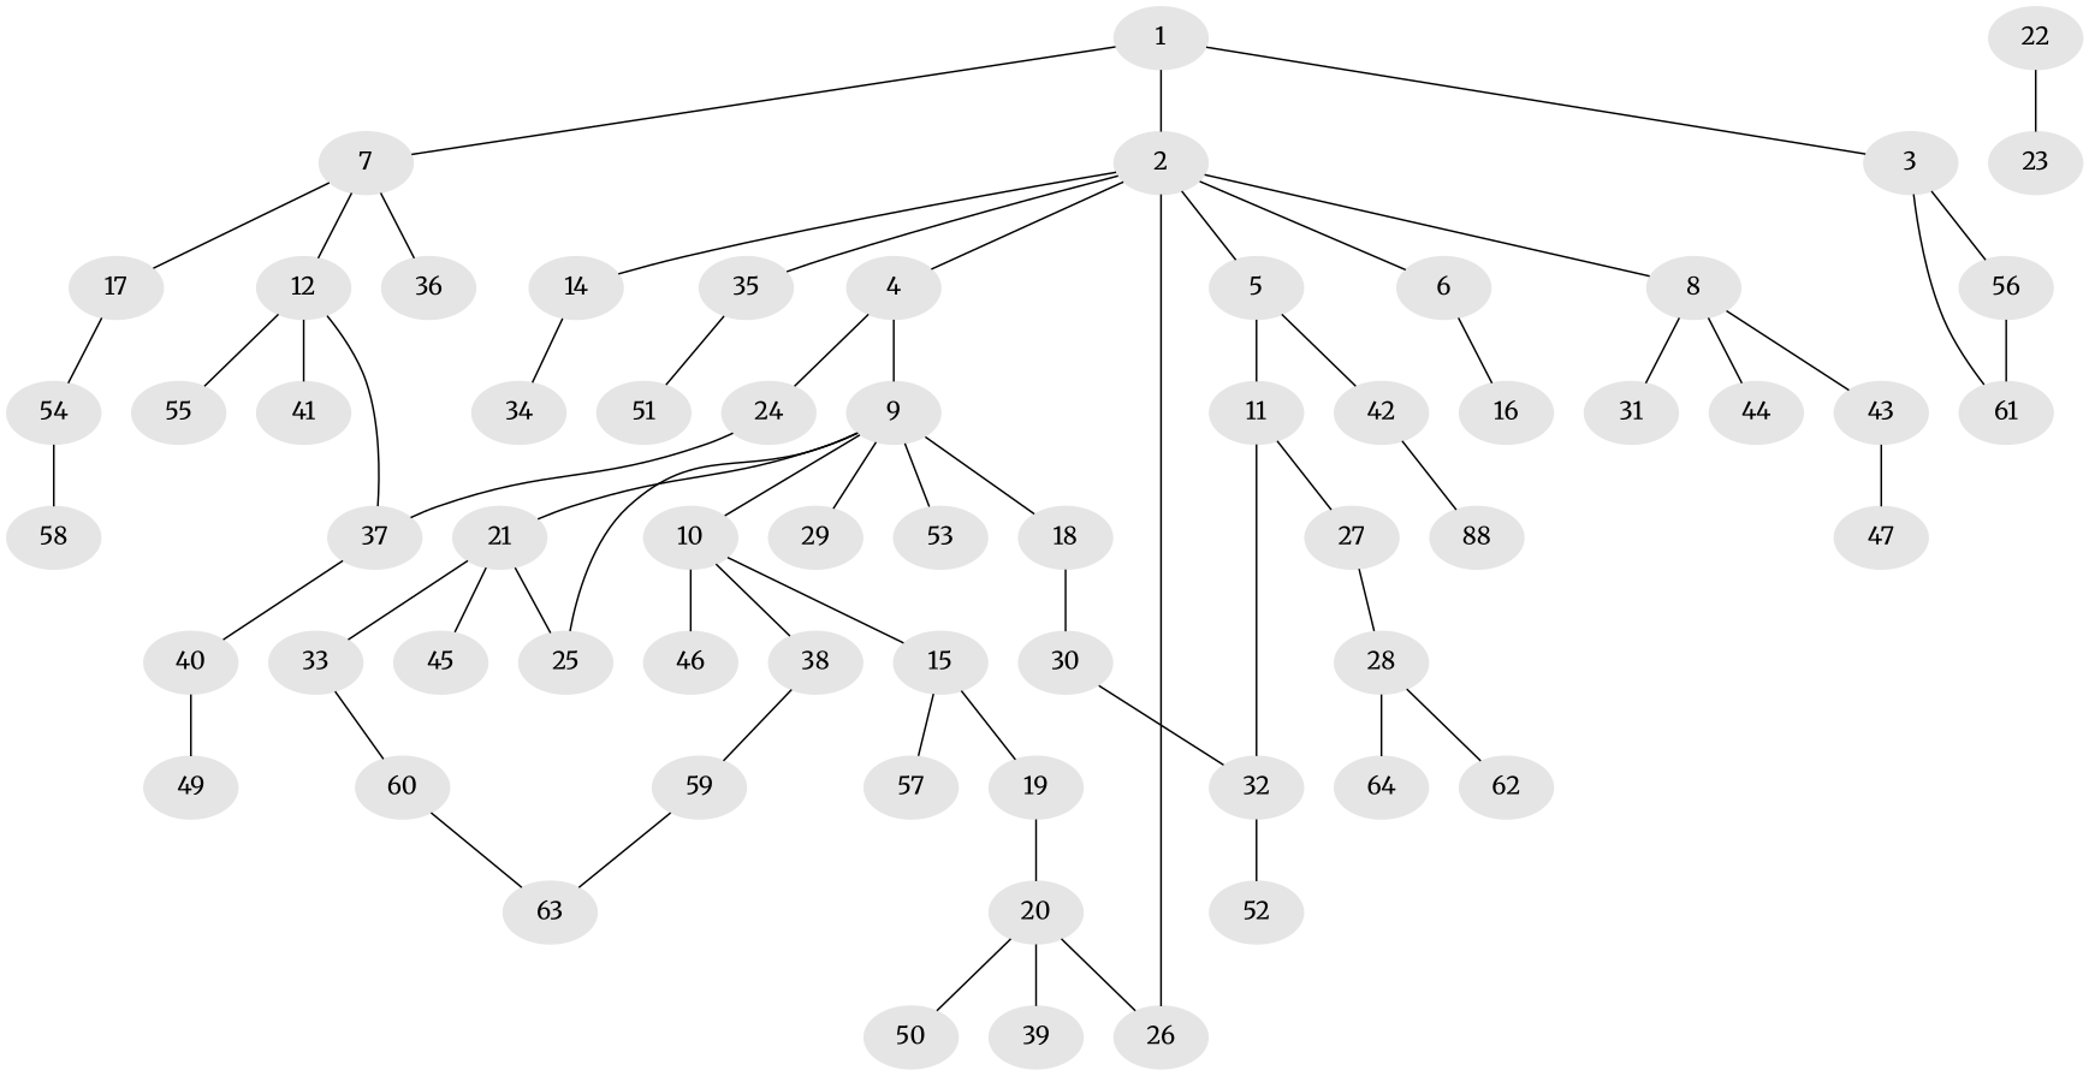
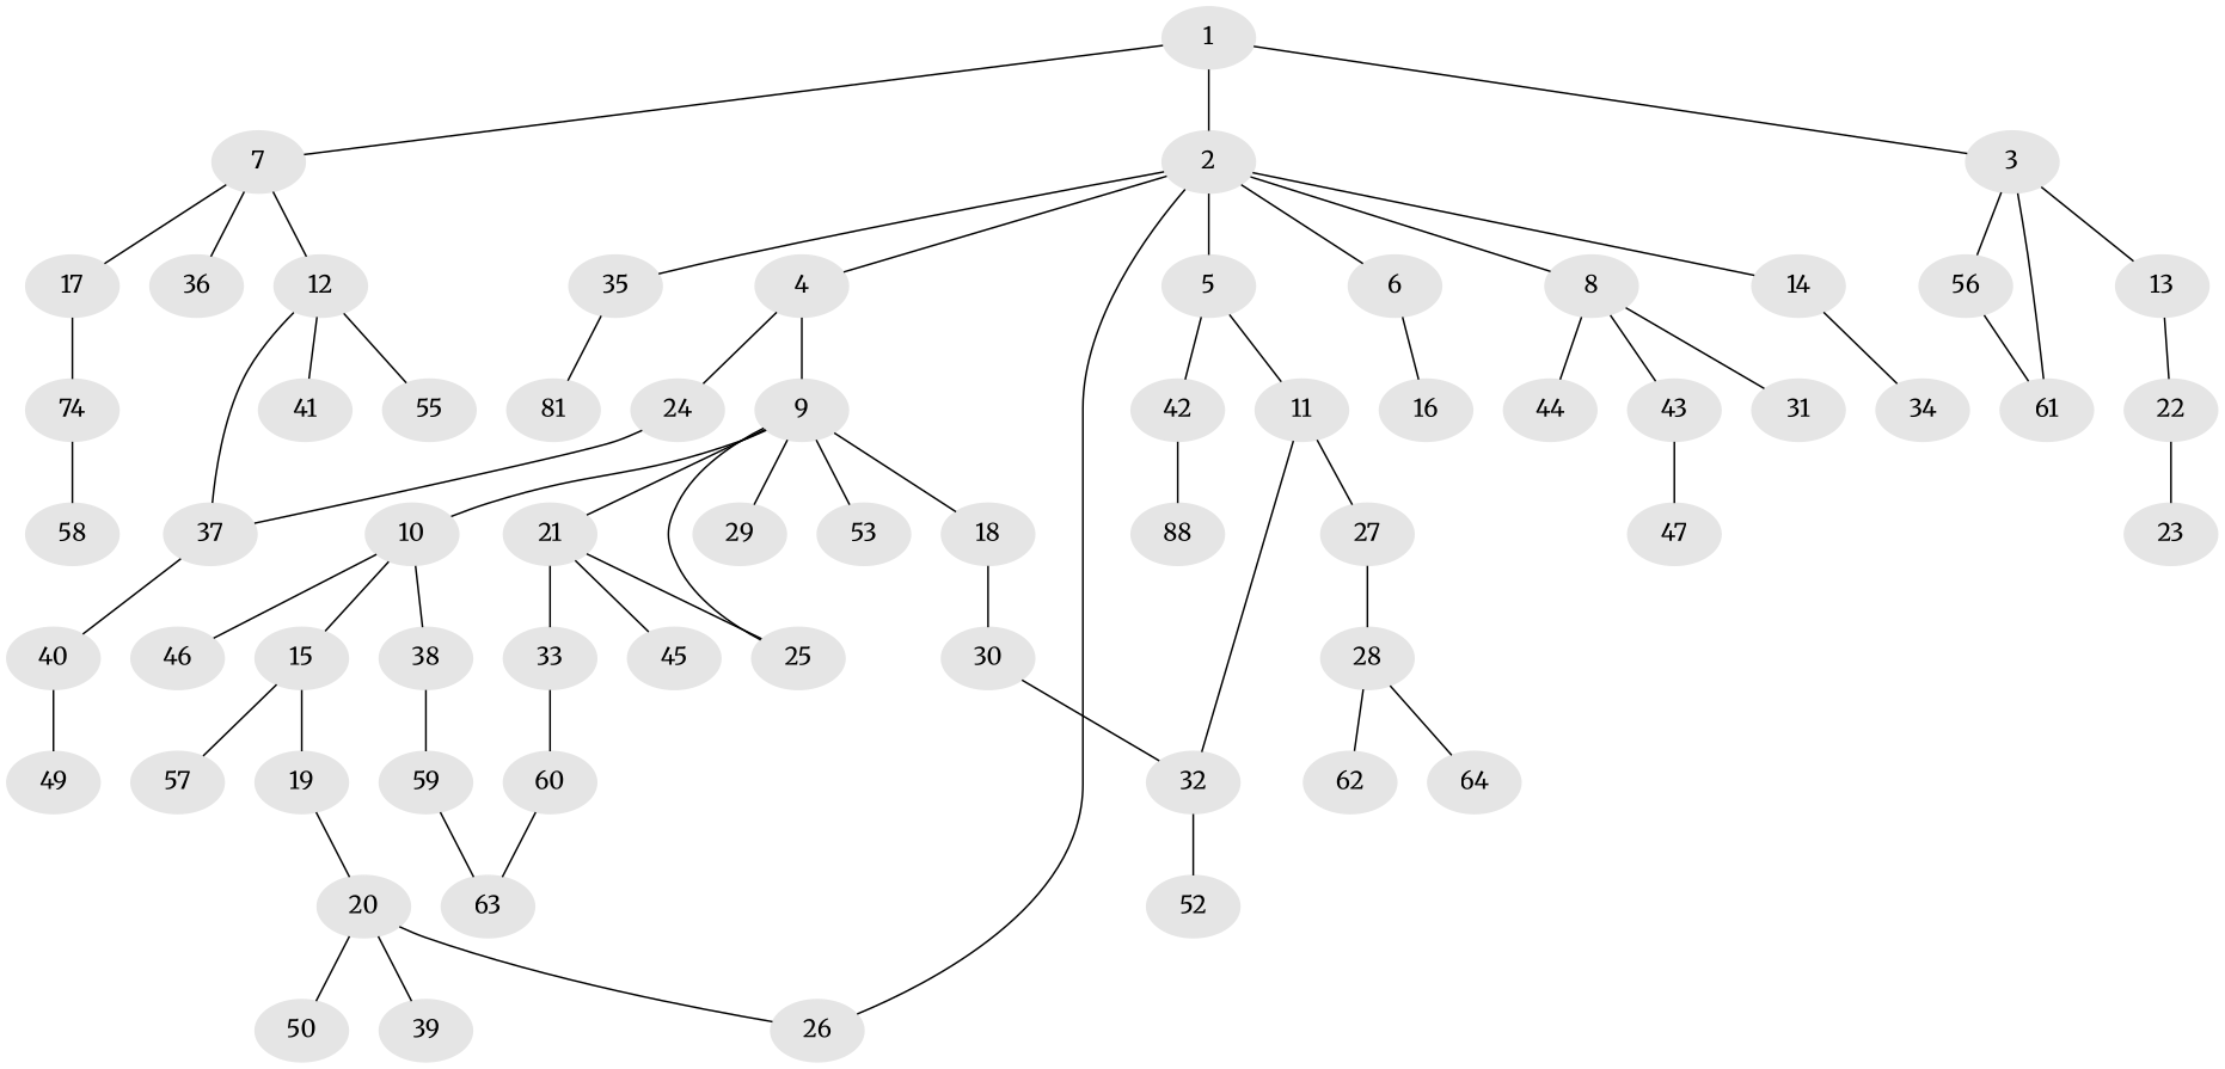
  graph {
    fontname=Merriweather
    node [color=gray90 fontname=Merriweather style=filled]
    edge [fontname=Merriweather]
    1
    2
    3
    7
    4
    5
    6
    8
    14
    26
    35
+   13
    56
    61
    12
    17
    36
    9
    24
    11
    42
    16
    43
    31
    44
    34
-   51
+   51 [label=81]
    22
    10
    18
    21
    25
    29
    53
    37
    27
    32
    n38 [label=88]
    47
    41
    55
-   54
+   54 [label=74]
    15
    38
    46
    30
    33
    45
    19
    57
    59
    28
    52
    40
    23
    20
    58
    39
    50
    60
    64
    62
    63
    49
    1 -- 2
    1 -- 3
    1 -- 7
    2 -- 4
    2 -- 5
    2 -- 6
    2 -- 8
    2 -- 14
    2 -- 26
    2 -- 35
+   3 -- 13
    3 -- 56
    3 -- 61
    7 -- 12
    7 -- 17
    7 -- 36
    4 -- 9
    4 -- 24
    5 -- 11
    5 -- 42
    6 -- 16
    8 -- 43
    8 -- 31
    8 -- 44
    14 -- 34
    35 -- 51
+   13 -- 22
    56 -- 61
    12 -- 37
    12 -- 41
    12 -- 55
    17 -- 54
    9 -- 10
    9 -- 18
    9 -- 21
    9 -- 25
    9 -- 29
    9 -- 53
    24 -- 37
    11 -- 27
    11 -- 32
    42 -- n38
    43 -- 47
    22 -- 23
    10 -- 15
    10 -- 38
    10 -- 46
    18 -- 30
    21 -- 25
    21 -- 33
    21 -- 45
    37 -- 40
    27 -- 28
    32 -- 52
    54 -- 58
    15 -- 19
    15 -- 57
    38 -- 59
    30 -- 32
    33 -- 60
    19 -- 20
    59 -- 63
    28 -- 64
    28 -- 62
    40 -- 49
    20 -- 26
    20 -- 39
    20 -- 50
    60 -- 63
  }
